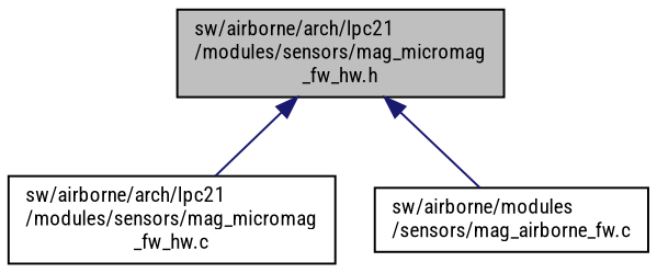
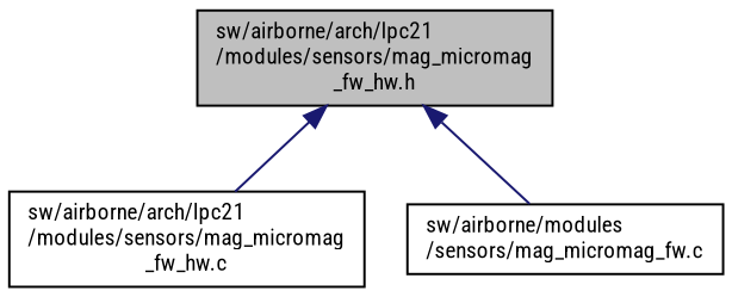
  digraph {
    fontname="Roboto Condensed"
    node [color=black fillcolor=white fontname="Roboto Condensed" fontsize=10 shape=record style=filled]
    edge [color=midnightblue dir=back fontname="Roboto Condensed" fontsize=10 labelfontname=FreeSans labelfontsize=10 style=solid]
    n1 [fillcolor=grey75 fontcolor=black height=0.2 label="sw/airborne/arch/lpc21\l/modules/sensors/mag_micromag\l_fw_hw.h" width=0.4]
    n2 [height=0.2 label="sw/airborne/arch/lpc21\l/modules/sensors/mag_micromag\l_fw_hw.c" width=0.4]
-   n3 [height=0.2 label="sw/airborne/modules\l/sensors/mag_airborne_fw.c" width=0.4]
+   n3 [height=0.2 label="sw/airborne/modules\l/sensors/mag_micromag_fw.c" width=0.4]
    n1 -> n2
    n1 -> n3
  }
